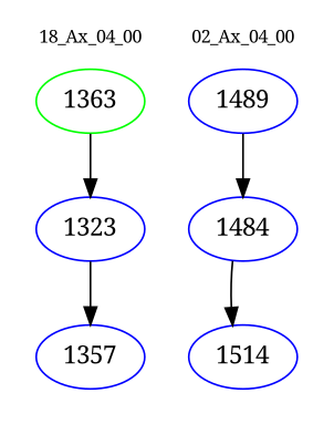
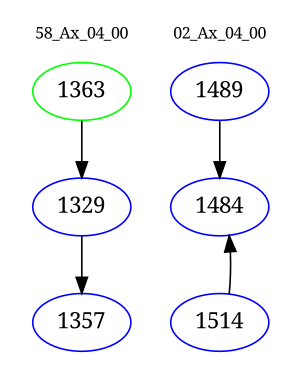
  digraph {
    fontname="Noto Serif"
    node [color=blue fontname="Noto Serif"]
    edge [color=black fontname="Noto Serif"]
    n1 [color=green label=1363]
-   n2 [label=1323]
+   n2 [label=1329]
    n3 [label=1357]
    n4 [label=1489]
    n5 [label=1484]
    n6 [label=1514]
    subgraph cluster_1 {
      color=white
      fontsize=10
-     label="18_Ax_04_00"
+     label="58_Ax_04_00"
      n1
      n2
      n3
    }
    subgraph cluster_2 {
      color=white
      fontsize=10
      label="02_Ax_04_00"
      n4
      n5
      n6
    }
    n1 -> n2
    n2 -> n3
    n4 -> n5
-   n5 -> n6
+   n6 -> n5
  }
